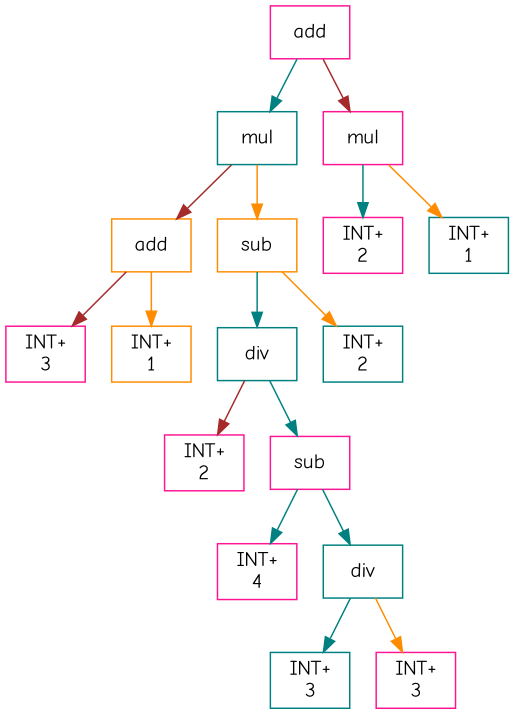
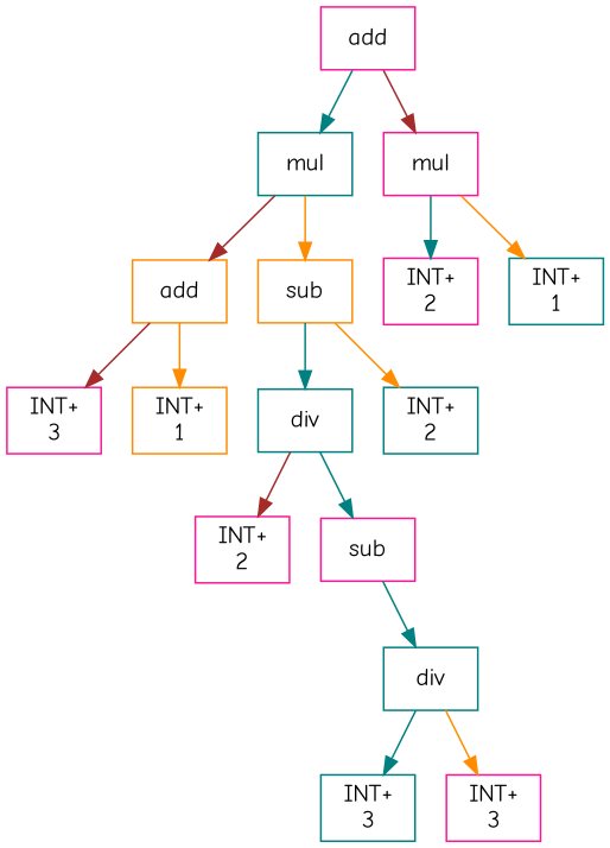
  digraph {
    fontname="Comic Neue"
    node [shape=box color=deeppink fontname="Comic Neue"]
    edge [color=teal fontname="Comic Neue"]
    n1 [label=add]
    n2 [label=mul color=teal]
    n3 [label=mul]
    n4 [label=add color=darkorange]
    n5 [label=sub color=darkorange]
    n6 [label="INT+\n3"]
    n7 [label="INT+\n1" color=darkorange]
    n8 [label=div color=teal]
    n9 [label="INT+\n2" color=teal]
    n10 [label="INT+\n2"]
    n11 [label=sub]
-   n12 [label="INT+\n4"]
    n13 [label=div color=teal]
    n14 [label="INT+\n3" color=teal]
    n15 [label="INT+\n3"]
    n16 [label="INT+\n2"]
    n17 [label="INT+\n1" color=teal]
    n1 -> n2
    n1 -> n3 [color=brown]
    n2 -> n4 [color=brown]
    n2 -> n5 [color=darkorange]
    n3 -> n16
    n3 -> n17 [color=darkorange]
    n4 -> n6 [color=brown]
    n4 -> n7 [color=darkorange]
    n5 -> n8
    n5 -> n9 [color=darkorange]
    n8 -> n10 [color=brown]
    n8 -> n11
-   n11 -> n12
    n11 -> n13
    n13 -> n14
    n13 -> n15 [color=darkorange]
  }
